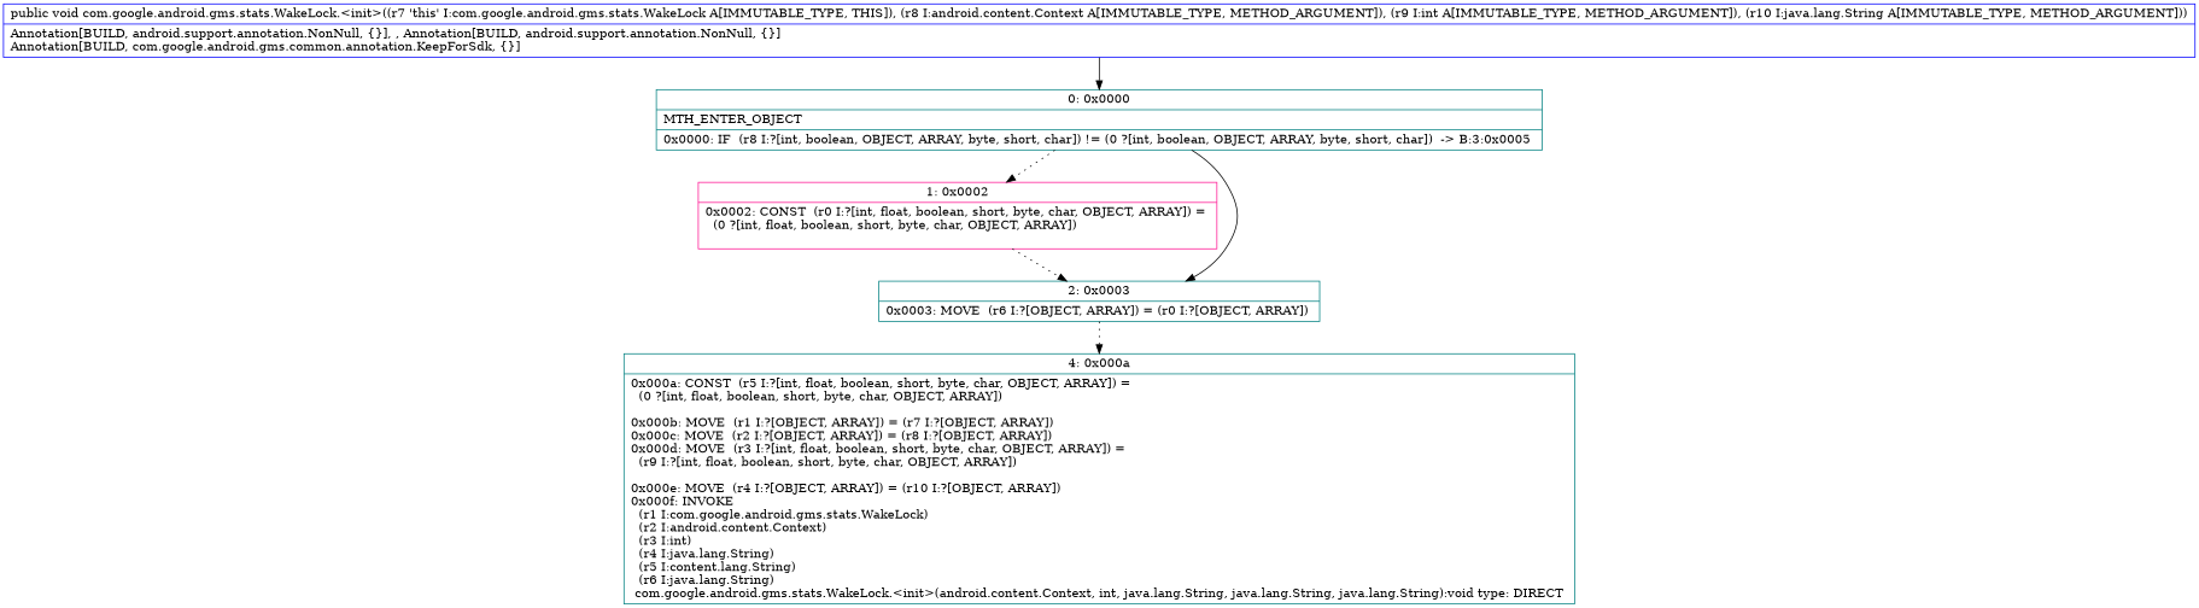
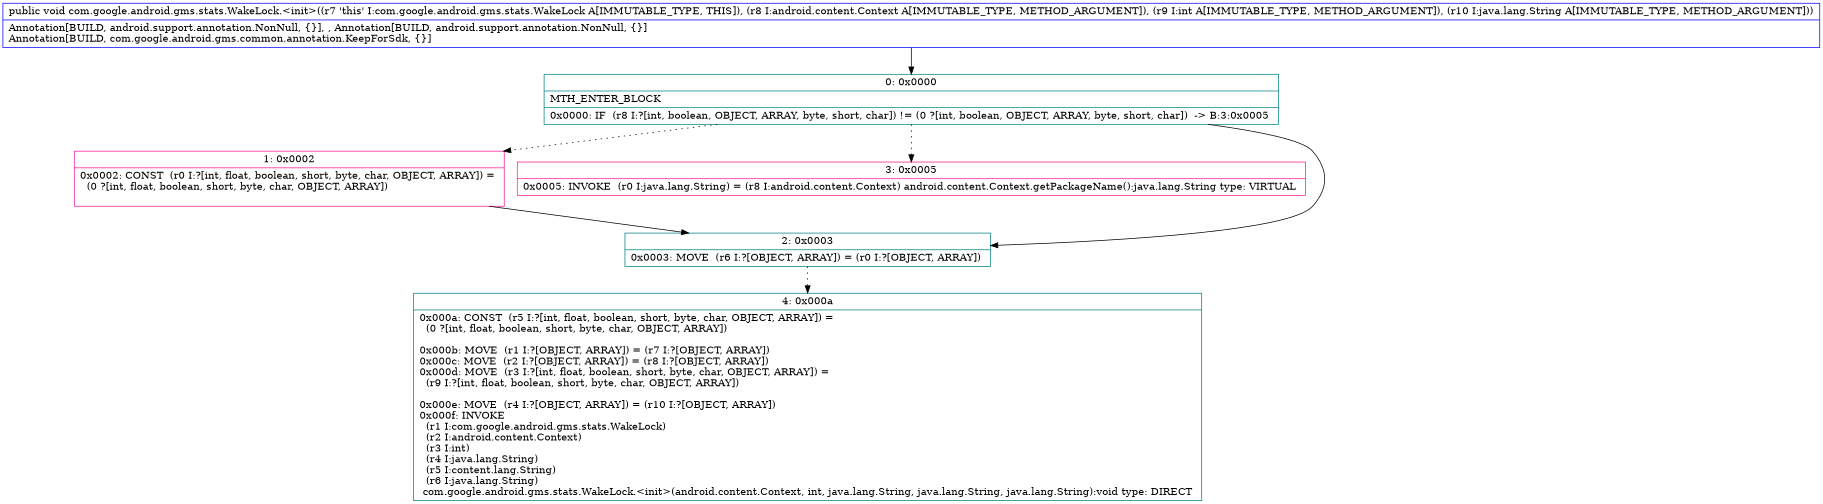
  digraph {
    node [color=teal shape=record]
    edge [style=dotted]
-   n1 [label="{0\:\ 0x0000|MTH_ENTER_OBJECT\l|0x0000: IF  (r8 I:?[int, boolean, OBJECT, ARRAY, byte, short, char]) != (0 ?[int, boolean, OBJECT, ARRAY, byte, short, char])  \-\> B:3:0x0005 \l}"]
+   n1 [label="{0\:\ 0x0000|MTH_ENTER_BLOCK\l|0x0000: IF  (r8 I:?[int, boolean, OBJECT, ARRAY, byte, short, char]) != (0 ?[int, boolean, OBJECT, ARRAY, byte, short, char])  \-\> B:3:0x0005 \l}"]
    n2 [color=deeppink label="{1\:\ 0x0002|0x0002: CONST  (r0 I:?[int, float, boolean, short, byte, char, OBJECT, ARRAY]) = \l  (0 ?[int, float, boolean, short, byte, char, OBJECT, ARRAY])\l \l}"]
+   n3 [color=deeppink label="{3\:\ 0x0005|0x0005: INVOKE  (r0 I:java.lang.String) = (r8 I:android.content.Context) android.content.Context.getPackageName():java.lang.String type: VIRTUAL \l}"]
    n4 [label="{2\:\ 0x0003|0x0003: MOVE  (r6 I:?[OBJECT, ARRAY]) = (r0 I:?[OBJECT, ARRAY]) \l}"]
    n5 [label="{4\:\ 0x000a|0x000a: CONST  (r5 I:?[int, float, boolean, short, byte, char, OBJECT, ARRAY]) = \l  (0 ?[int, float, boolean, short, byte, char, OBJECT, ARRAY])\l \l0x000b: MOVE  (r1 I:?[OBJECT, ARRAY]) = (r7 I:?[OBJECT, ARRAY]) \l0x000c: MOVE  (r2 I:?[OBJECT, ARRAY]) = (r8 I:?[OBJECT, ARRAY]) \l0x000d: MOVE  (r3 I:?[int, float, boolean, short, byte, char, OBJECT, ARRAY]) = \l  (r9 I:?[int, float, boolean, short, byte, char, OBJECT, ARRAY])\l \l0x000e: MOVE  (r4 I:?[OBJECT, ARRAY]) = (r10 I:?[OBJECT, ARRAY]) \l0x000f: INVOKE  \l  (r1 I:com.google.android.gms.stats.WakeLock)\l  (r2 I:android.content.Context)\l  (r3 I:int)\l  (r4 I:java.lang.String)\l  (r5 I:content.lang.String)\l  (r6 I:java.lang.String)\l com.google.android.gms.stats.WakeLock.\<init\>(android.content.Context, int, java.lang.String, java.lang.String, java.lang.String):void type: DIRECT \l}"]
    n6 [color=blue label="{public void com.google.android.gms.stats.WakeLock.\<init\>((r7 'this' I:com.google.android.gms.stats.WakeLock A[IMMUTABLE_TYPE, THIS]), (r8 I:android.content.Context A[IMMUTABLE_TYPE, METHOD_ARGUMENT]), (r9 I:int A[IMMUTABLE_TYPE, METHOD_ARGUMENT]), (r10 I:java.lang.String A[IMMUTABLE_TYPE, METHOD_ARGUMENT]))  | Annotation[BUILD, android.support.annotation.NonNull, \{\}], , Annotation[BUILD, android.support.annotation.NonNull, \{\}]\lAnnotation[BUILD, com.google.android.gms.common.annotation.KeepForSdk, \{\}]\l}"]
    n1 -> n2
+   n1 -> n3
    n1 -> n4 [style=solid]
-   n2 -> n4
+   n2 -> n4 [style=solid]
    n4 -> n5
    n6 -> n1 [style=solid]
  }
